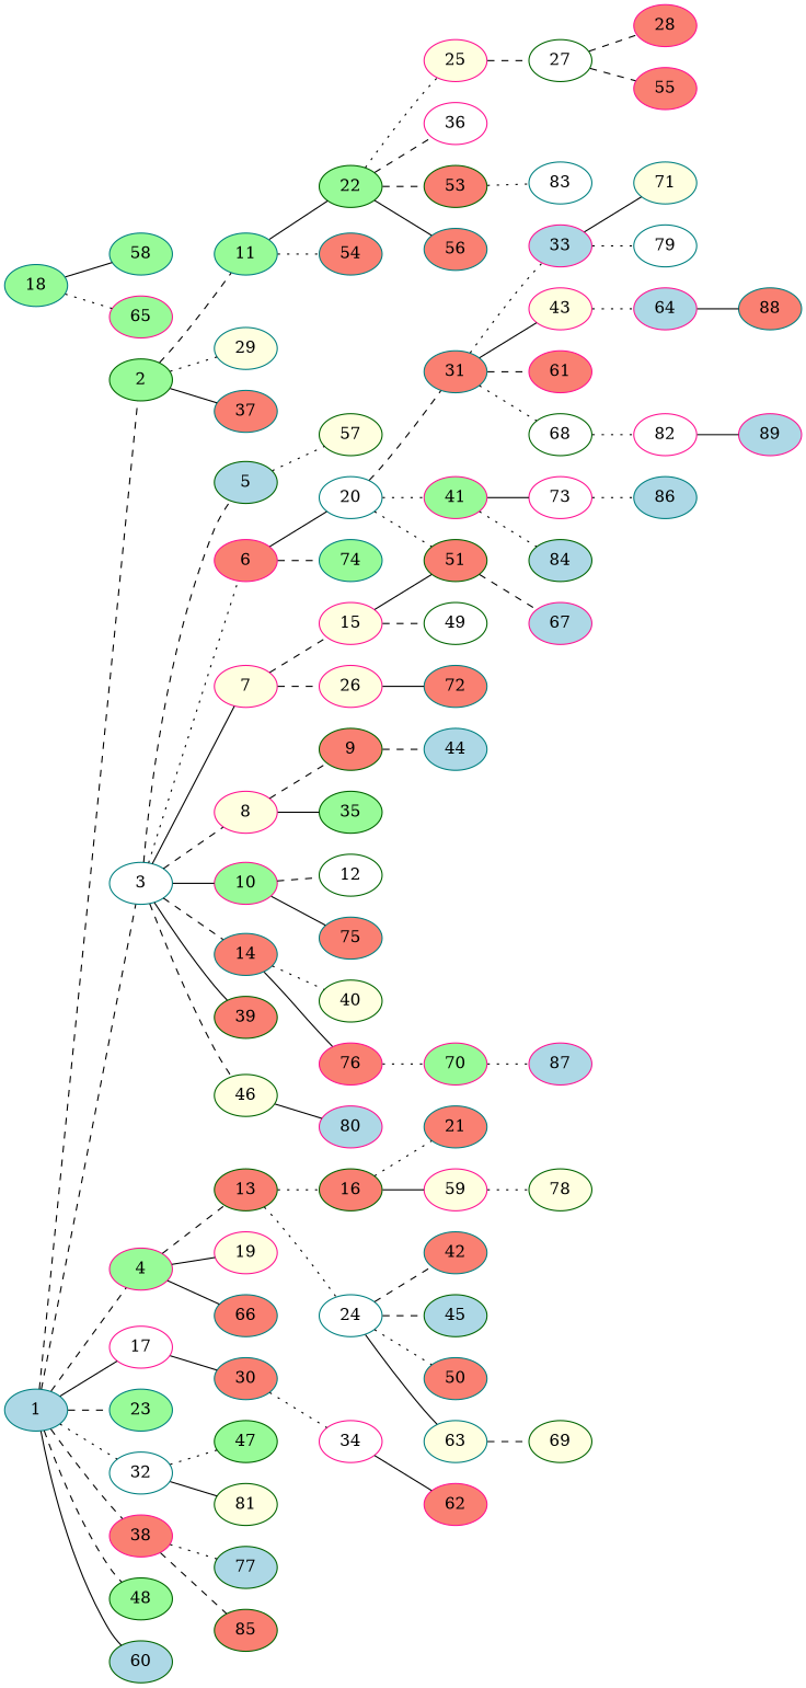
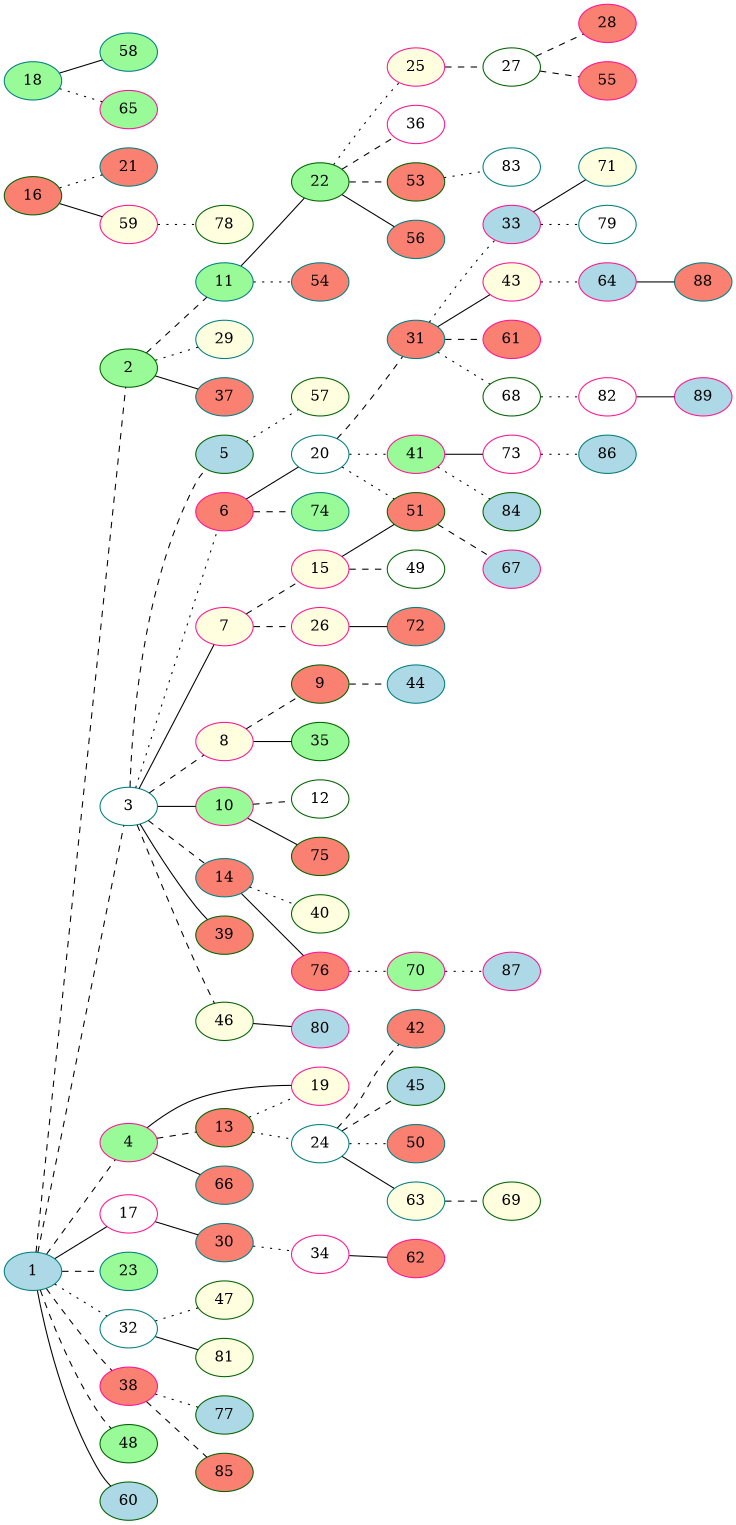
  graph {
    rankdir=LR
    node [color=deeppink fillcolor=salmon style=filled]
    edge [style=dashed]
    1 [color=teal fillcolor=lightblue]
    2 [color=darkgreen fillcolor=palegreen]
    3 [color=teal fillcolor=white]
    4 [fillcolor=palegreen]
    17 [fillcolor=white]
    23 [color=teal fillcolor=palegreen]
    32 [color=teal fillcolor=white]
    38
    48 [color=darkgreen fillcolor=palegreen]
    60 [color=darkgreen fillcolor=lightblue]
    11 [color=teal fillcolor=palegreen]
    29 [color=teal fillcolor=lightyellow]
    37 [color=teal]
    5 [color=darkgreen fillcolor=lightblue]
    6
    7 [fillcolor=lightyellow]
    8 [fillcolor=lightyellow]
    10 [fillcolor=palegreen]
    14 [color=teal]
    39 [color=darkgreen]
    46 [color=darkgreen fillcolor=lightyellow]
    13 [color=darkgreen]
    19 [fillcolor=lightyellow]
    66 [color=teal]
    30 [color=teal]
-   47 [color=darkgreen fillcolor=palegreen]
+   47 [color=darkgreen fillcolor=lightyellow]
    81 [color=darkgreen fillcolor=lightyellow]
    77 [color=darkgreen fillcolor=lightblue]
    85 [color=darkgreen]
    22 [color=darkgreen fillcolor=palegreen]
    54 [color=teal]
    57 [color=darkgreen fillcolor=lightyellow]
    20 [color=teal fillcolor=white]
    74 [color=teal fillcolor=palegreen]
    15 [fillcolor=lightyellow]
    26 [fillcolor=lightyellow]
    9 [color=darkgreen]
    35 [color=darkgreen fillcolor=palegreen]
    12 [color=darkgreen fillcolor=white]
-   75 [color=teal]
+   75 [color=darkgreen]
    40 [color=darkgreen fillcolor=lightyellow]
    76
    80 [fillcolor=lightblue]
    16 [color=darkgreen]
    24 [color=teal fillcolor=white]
    31 [color=teal]
    41 [fillcolor=palegreen]
    51 [color=darkgreen]
    49 [color=darkgreen fillcolor=white]
    72 [color=teal]
    44 [color=teal fillcolor=lightblue]
    25 [fillcolor=lightyellow]
    36 [fillcolor=white]
    53 [color=darkgreen]
    56 [color=teal]
    21 [color=teal]
    59 [fillcolor=lightyellow]
    42 [color=teal]
    45 [color=darkgreen fillcolor=lightblue]
    50 [color=teal]
    63 [color=teal fillcolor=lightyellow]
    70 [fillcolor=palegreen]
    18 [color=teal fillcolor=palegreen]
    58 [color=teal fillcolor=palegreen]
    65 [fillcolor=palegreen]
    78 [color=darkgreen fillcolor=lightyellow]
    34 [fillcolor=white]
    33 [fillcolor=lightblue]
    43 [fillcolor=lightyellow]
    61
    68 [color=darkgreen fillcolor=white]
    73 [fillcolor=white]
    84 [color=darkgreen fillcolor=lightblue]
    67 [fillcolor=lightblue]
    27 [color=darkgreen fillcolor=white]
    83 [color=teal fillcolor=white]
    69 [color=darkgreen fillcolor=lightyellow]
    28
    55
    62
    71 [color=teal fillcolor=lightyellow]
    79 [color=teal fillcolor=white]
    64 [fillcolor=lightblue]
    82 [fillcolor=white]
    87 [fillcolor=lightblue]
    86 [color=teal fillcolor=lightblue]
    88 [color=teal]
    89 [fillcolor=lightblue]
    1 -- 2
    1 -- 3
    1 -- 4
    1 -- 17 [style=solid]
    1 -- 23
    1 -- 32 [style=dotted]
    1 -- 38
    1 -- 48
    1 -- 60 [style=solid]
    2 -- 11
    2 -- 29 [style=dotted]
    2 -- 37 [style=solid]
    3 -- 5
    3 -- 6 [style=dotted]
    3 -- 7 [style=solid]
    3 -- 8
    3 -- 10 [style=solid]
    3 -- 14
    3 -- 39 [style=solid]
    3 -- 46
    4 -- 13
    4 -- 19 [style=solid]
    4 -- 66 [style=solid]
    17 -- 30 [style=solid]
    32 -- 47 [style=dotted]
    32 -- 81 [style=solid]
    38 -- 77 [style=dotted]
    38 -- 85
    11 -- 22 [style=solid]
    11 -- 54 [style=dotted]
    5 -- 57 [style=dotted]
    6 -- 20 [style=solid]
    6 -- 74
    7 -- 15
    7 -- 26
    8 -- 9
    8 -- 35 [style=solid]
    10 -- 12
    10 -- 75 [style=solid]
    14 -- 40 [style=dotted]
    14 -- 76 [style=solid]
    46 -- 80 [style=solid]
-   13 -- 16 [style=dotted]
+   13 -- 19 [style=dotted]
    13 -- 24 [style=dotted]
    30 -- 34 [style=dotted]
    22 -- 25 [style=dotted]
    22 -- 36
    22 -- 53
    22 -- 56 [style=solid]
    20 -- 31
    20 -- 41 [style=dotted]
    20 -- 51 [style=dotted]
    15 -- 51 [style=solid]
    15 -- 49
    26 -- 72 [style=solid]
    9 -- 44
    76 -- 70 [style=dotted]
    16 -- 21 [style=dotted]
    16 -- 59 [style=solid]
    24 -- 42
    24 -- 45
    24 -- 50 [style=dotted]
    24 -- 63 [style=solid]
    31 -- 33 [style=dotted]
    31 -- 43 [style=solid]
    31 -- 61
    31 -- 68 [style=dotted]
    41 -- 73 [style=solid]
    41 -- 84 [style=dotted]
    51 -- 67
    25 -- 27
    53 -- 83 [style=dotted]
    59 -- 78 [style=dotted]
    63 -- 69
    70 -- 87 [style=dotted]
    18 -- 58 [style=solid]
    18 -- 65 [style=dotted]
    34 -- 62 [style=solid]
    33 -- 71 [style=solid]
    33 -- 79 [style=dotted]
    43 -- 64 [style=dotted]
    68 -- 82 [style=dotted]
    73 -- 86 [style=dotted]
    27 -- 28
    27 -- 55
    64 -- 88 [style=solid]
    82 -- 89 [style=solid]
  }
